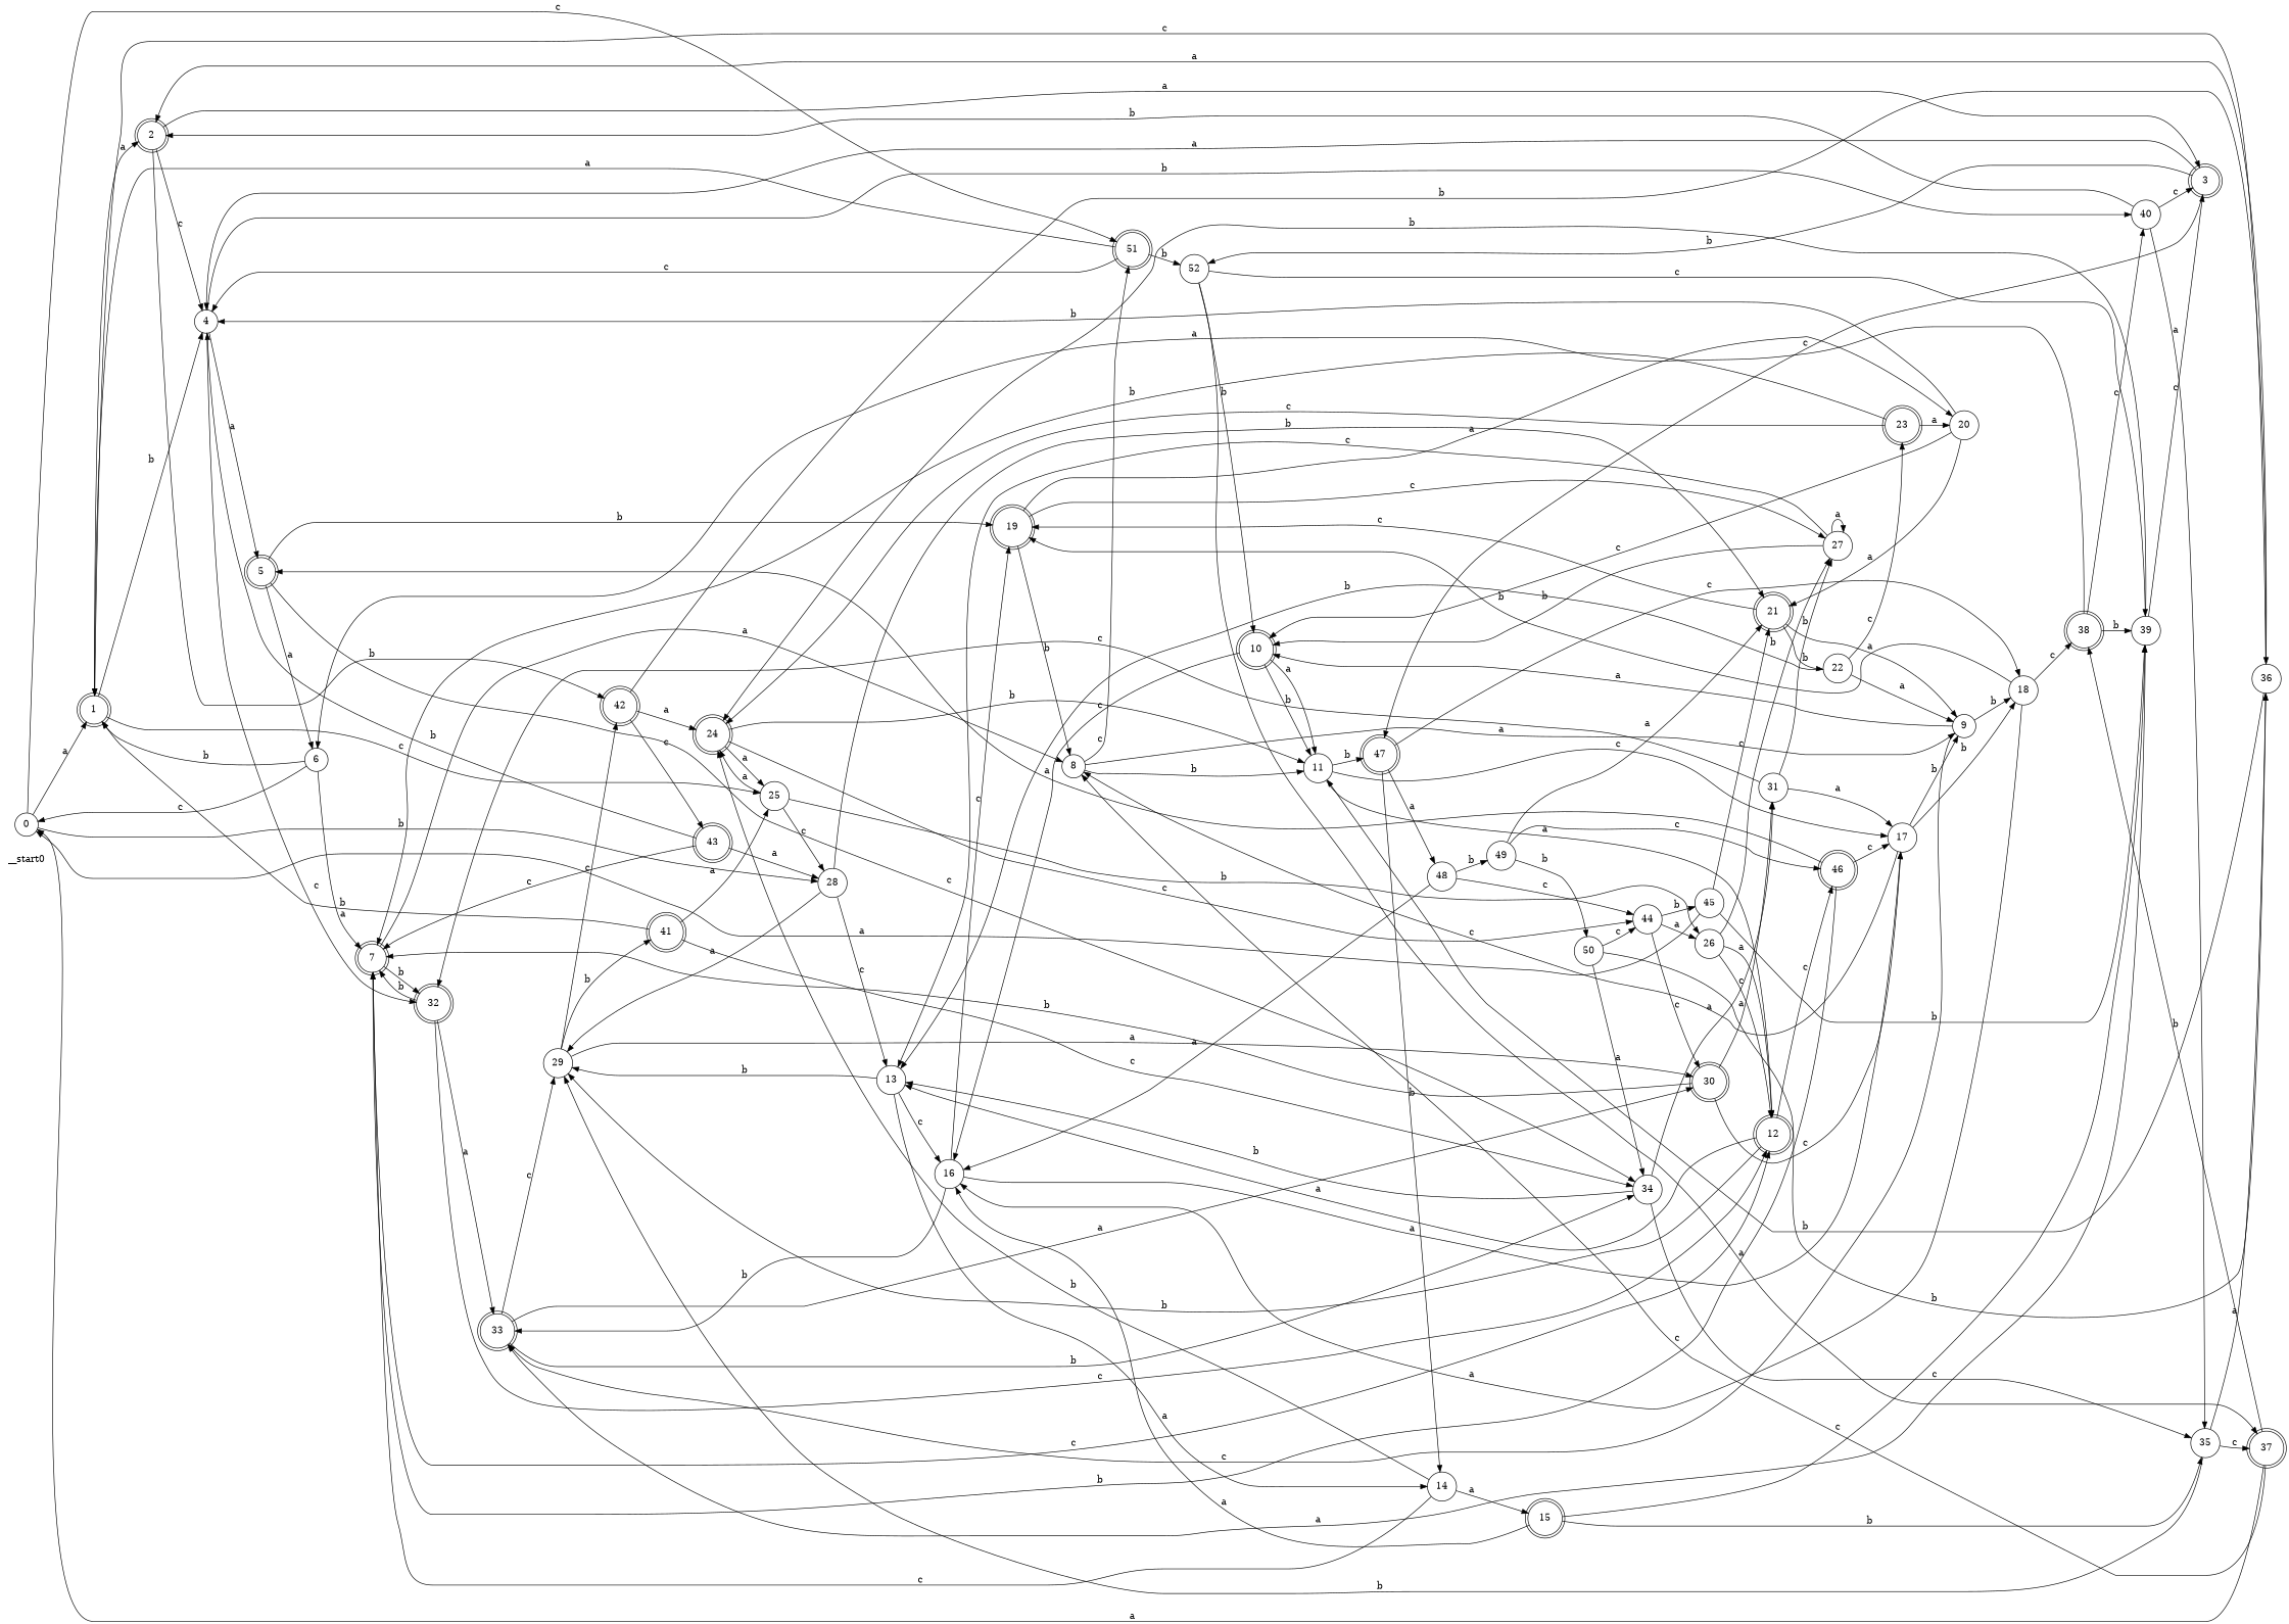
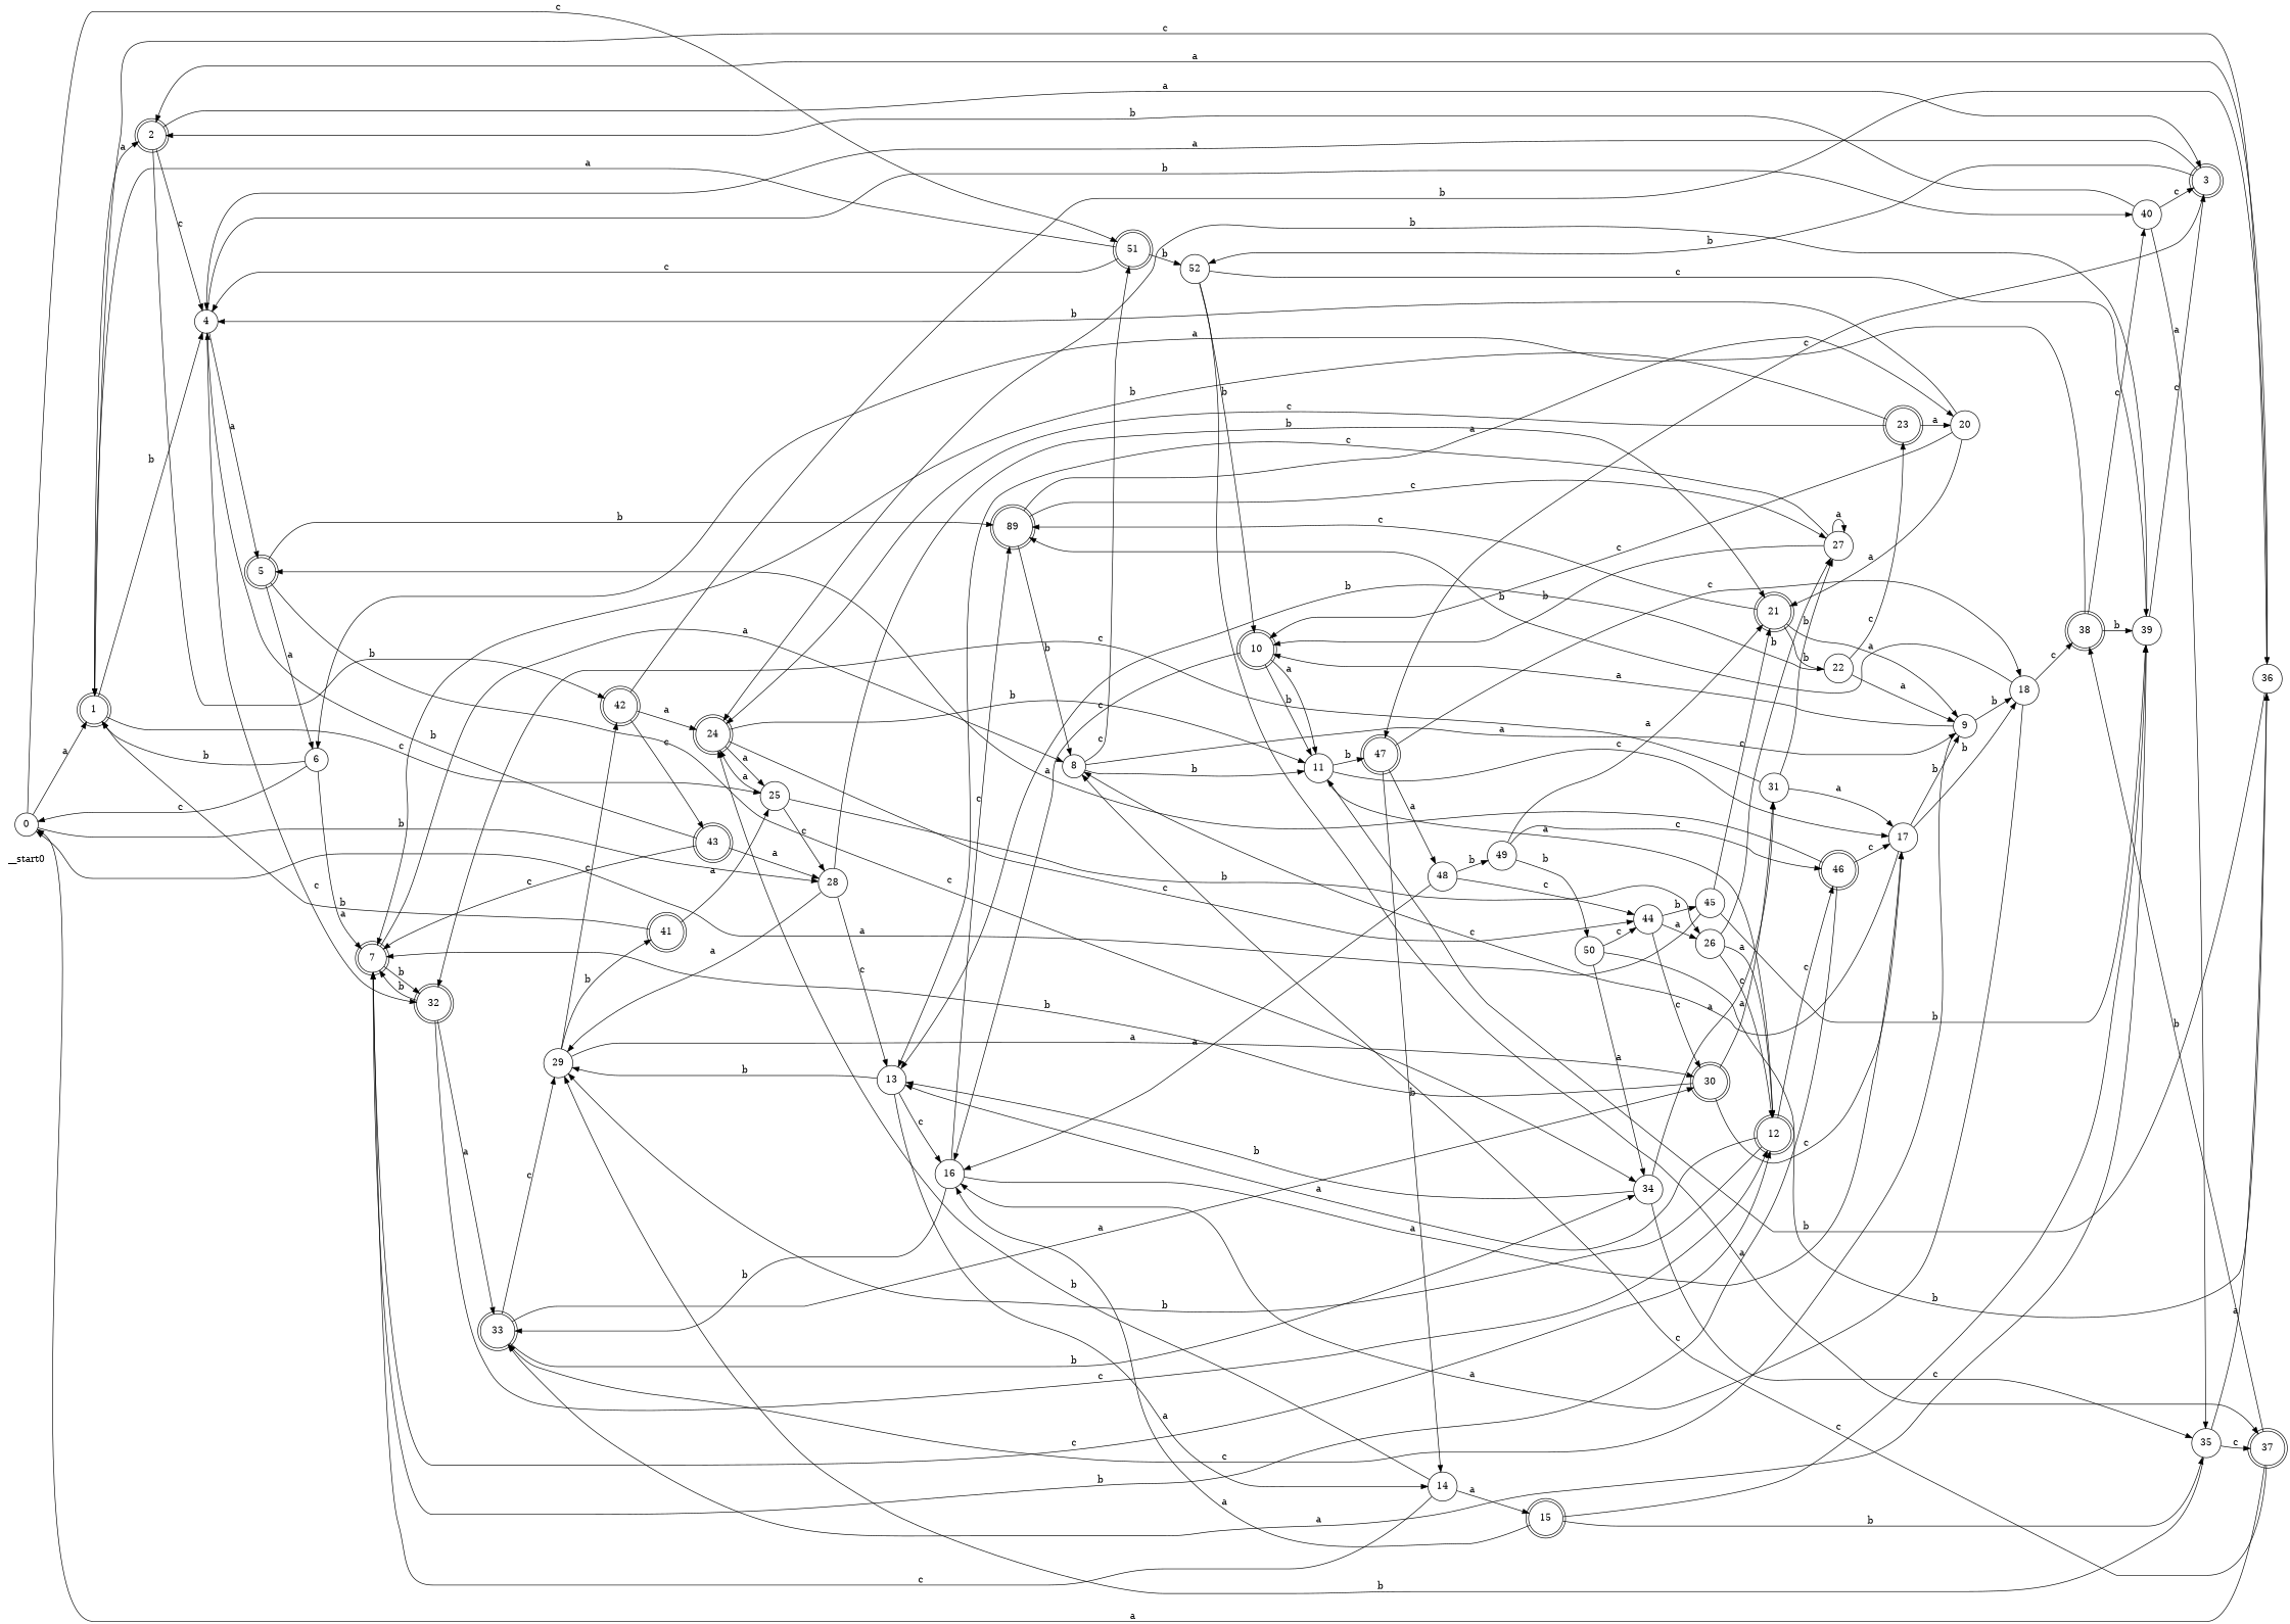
  digraph {
    rankdir=LR
    node [shape=circle color=black fillcolor=white style=filled]
    __start0 [shape=none color="" fillcolor="" style=""]
    n2 [label=0]
    n3 [label=1 shape=doublecircle style="rounded,filled"]
    n4 [label=28]
    n5 [label=51 shape=doublecircle style="rounded,filled"]
    n6 [label=2 shape=doublecircle style="rounded,filled"]
    n7 [label=4]
    n8 [label=25]
    n9 [label=13]
    n10 [label=29]
    n11 [label=21 shape=doublecircle style="rounded,filled"]
    n12 [label=52]
    n13 [label=3 shape=doublecircle style="rounded,filled"]
    n14 [label=42 shape=doublecircle style="rounded,filled"]
    n15 [label=5 shape=doublecircle style="rounded,filled"]
    n16 [label=32 shape=doublecircle style="rounded,filled"]
    n17 [label=40]
    n18 [label=24 shape=doublecircle style="rounded,filled"]
    n19 [label=26]
    n20 [label=47 shape=doublecircle style="rounded,filled"]
    n21 [label=36]
    n22 [label=43 shape=doublecircle style="rounded,filled"]
    n23 [label=18]
    n24 [label=14]
    n25 [label=48]
    n26 [label=10 shape=doublecircle style="rounded,filled"]
    n27 [label=39]
    n28 [label=37 shape=doublecircle style="rounded,filled"]
    n29 [label=6]
-   n30 [label=19 shape=doublecircle style="rounded,filled"]
+   n30 [label=89 shape=doublecircle style="rounded,filled"]
    n31 [label=34]
    n32 [label=7 shape=doublecircle style="rounded,filled"]
    n33 [label=12 shape=doublecircle style="rounded,filled"]
    n34 [label=33 shape=doublecircle style="rounded,filled"]
    n35 [label=35]
    n36 [label=8]
    n37 [label=20]
    n38 [label=27]
    n39 [label=31]
    n40 [label=9]
    n41 [label=11]
    n42 [label=46 shape=doublecircle style="rounded,filled"]
    n43 [label=17]
    n44 [label=16]
    n45 [label=38 shape=doublecircle style="rounded,filled"]
    n46 [label=30 shape=doublecircle style="rounded,filled"]
    n47 [label=41 shape=doublecircle style="rounded,filled"]
    n48 [label=15 shape=doublecircle style="rounded,filled"]
    n49 [label=44]
    n50 [label=22]
    n51 [label=23 shape=doublecircle style="rounded,filled"]
    n52 [label=45]
    n53 [label=49]
    n54 [label=50]
    n2 -> n3 [label=a]
    n2 -> n4 [label=b]
    n2 -> n5 [label=c]
    n3 -> n6 [label=a]
    n3 -> n7 [label=b]
    n3 -> n8 [label=c]
    n4 -> n9 [label=c]
    n4 -> n10 [label=a]
    n4 -> n11 [label=b]
    n5 -> n3 [label=a]
    n5 -> n7 [label=c]
    n5 -> n12 [label=b]
    n6 -> n7 [label=c]
    n6 -> n13 [label=a]
    n6 -> n14 [label=b]
    n7 -> n15 [label=a]
    n7 -> n16 [label=c]
    n7 -> n17 [label=b]
    n8 -> n4 [label=c]
    n8 -> n18 [label=a]
    n8 -> n19 [label=b]
    n9 -> n10 [label=b]
    n9 -> n24 [label=a]
    n9 -> n44 [label=c]
    n10 -> n14 [label=c]
    n10 -> n46 [label=a]
    n10 -> n47 [label=b]
    n11 -> n30 [label=c]
    n11 -> n40 [label=a]
    n11 -> n50 [label=b]
    n12 -> n26 [label=b]
    n12 -> n27 [label=c]
    n12 -> n28 [label=a]
    n13 -> n7 [label=a]
    n13 -> n12 [label=b]
    n13 -> n20 [label=c]
    n14 -> n18 [label=a]
    n14 -> n21 [label=b]
    n14 -> n22 [label=c]
    n15 -> n29 [label=a]
    n15 -> n30 [label=b]
    n15 -> n31 [label=c]
    n16 -> n32 [label=b]
    n16 -> n33 [label=c]
    n16 -> n34 [label=a]
    n17 -> n6 [label=b]
    n17 -> n13 [label=c]
    n17 -> n35 [label=a]
    n18 -> n8 [label=a]
    n18 -> n41 [label=b]
    n18 -> n49 [label=c]
    n19 -> n33 [label=a]
    n19 -> n33 [label=c]
    n19 -> n38 [label=b]
    n20 -> n23 [label=c]
    n20 -> n24 [label=b]
    n20 -> n25 [label=a]
    n21 -> n3 [label=c]
    n21 -> n6 [label=a]
    n21 -> n41 [label=b]
    n22 -> n4 [label=a]
    n22 -> n7 [label=b]
    n22 -> n32 [label=c]
    n23 -> n30 [label=b]
    n23 -> n44 [label=a]
    n23 -> n45 [label=c]
    n24 -> n18 [label=b]
    n24 -> n32 [label=c]
    n24 -> n48 [label=a]
    n25 -> n44 [label=a]
    n25 -> n49 [label=c]
    n25 -> n53 [label=b]
    n26 -> n41 [label=a]
    n26 -> n41 [label=b]
    n26 -> n44 [label=c]
    n27 -> n13 [label=c]
    n27 -> n18 [label=b]
    n27 -> n34 [label=a]
    n28 -> n2 [label=a]
    n28 -> n36 [label=c]
    n28 -> n45 [label=b]
    n29 -> n2 [label=c]
    n29 -> n3 [label=b]
    n29 -> n32 [label=a]
    n30 -> n36 [label=b]
    n30 -> n37 [label=a]
    n30 -> n38 [label=c]
    n31 -> n9 [label=b]
    n31 -> n35 [label=c]
    n31 -> n39 [label=a]
    n32 -> n16 [label=b]
    n32 -> n33 [label=c]
    n32 -> n36 [label=a]
    n33 -> n9 [label=a]
    n33 -> n10 [label=b]
    n33 -> n42 [label=c]
    n34 -> n10 [label=c]
    n34 -> n31 [label=b]
    n34 -> n46 [label=a]
    n35 -> n10 [label=b]
    n35 -> n21 [label=a]
    n35 -> n28 [label=c]
    n36 -> n5 [label=c]
    n36 -> n40 [label=a]
    n36 -> n41 [label=b]
    n37 -> n7 [label=b]
    n37 -> n11 [label=a]
    n37 -> n26 [label=c]
    n38 -> n9 [label=c]
    n38 -> n26 [label=b]
    n38 -> n38 [label=a]
    n39 -> n16 [label=c]
    n39 -> n38 [label=b]
    n39 -> n43 [label=a]
    n40 -> n23 [label=b]
    n40 -> n26 [label=a]
    n40 -> n34 [label=c]
    n41 -> n20 [label=b]
    n41 -> n33 [label=a]
    n41 -> n43 [label=c]
    n42 -> n15 [label=a]
    n42 -> n32 [label=b]
    n42 -> n43 [label=c]
    n43 -> n23 [label=b]
    n43 -> n36 [label=c]
    n43 -> n40 [label=b]
    n44 -> n30 [label=c]
    n44 -> n34 [label=b]
    n44 -> n43 [label=a]
    n45 -> n17 [label=c]
    n45 -> n27 [label=b]
    n45 -> n29 [label=a]
    n46 -> n32 [label=b]
    n46 -> n39 [label=a]
    n46 -> n43 [label=c]
    n47 -> n3 [label=b]
    n47 -> n8 [label=a]
-   n47 -> n31 [label=c]
    n48 -> n27 [label=c]
    n48 -> n35 [label=b]
    n48 -> n44 [label=a]
    n49 -> n19 [label=a]
    n49 -> n46 [label=c]
    n49 -> n52 [label=b]
    n50 -> n9 [label=b]
    n50 -> n40 [label=a]
    n50 -> n51 [label=c]
    n51 -> n18 [label=c]
    n51 -> n32 [label=b]
    n51 -> n37 [label=a]
    n52 -> n2 [label=a]
    n52 -> n11 [label=c]
    n52 -> n27 [label=b]
    n53 -> n11 [label=a]
    n53 -> n42 [label=c]
    n53 -> n54 [label=b]
    n54 -> n21 [label=b]
    n54 -> n31 [label=a]
    n54 -> n49 [label=c]
  }
